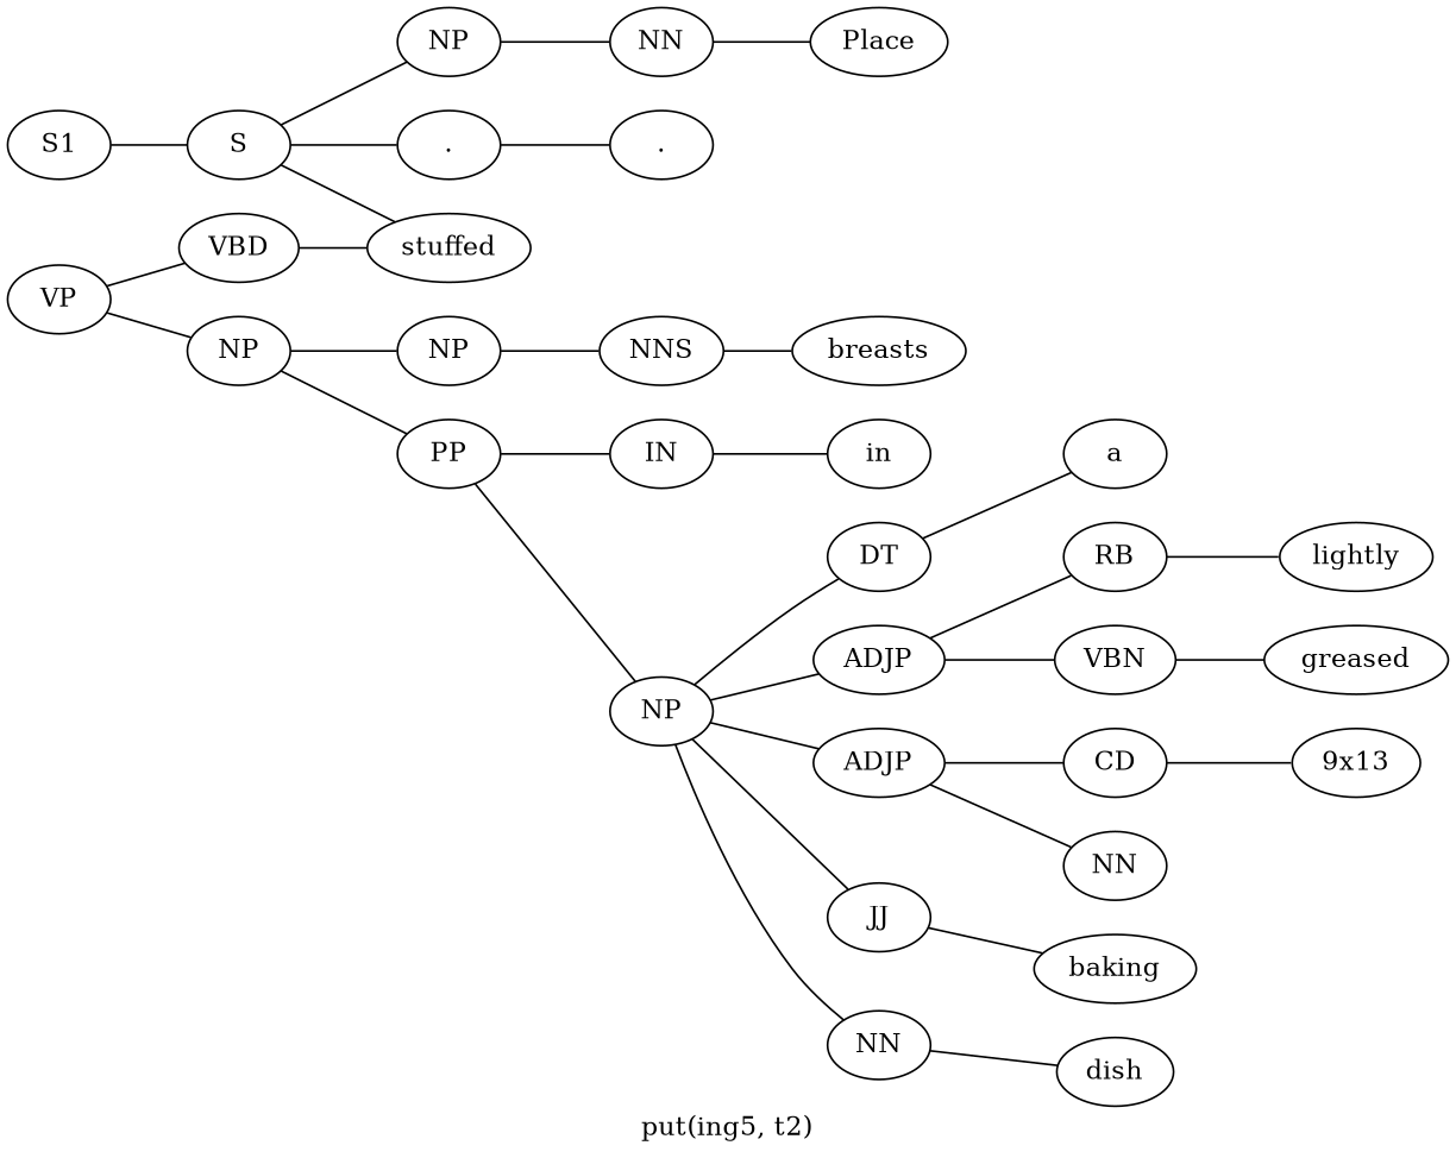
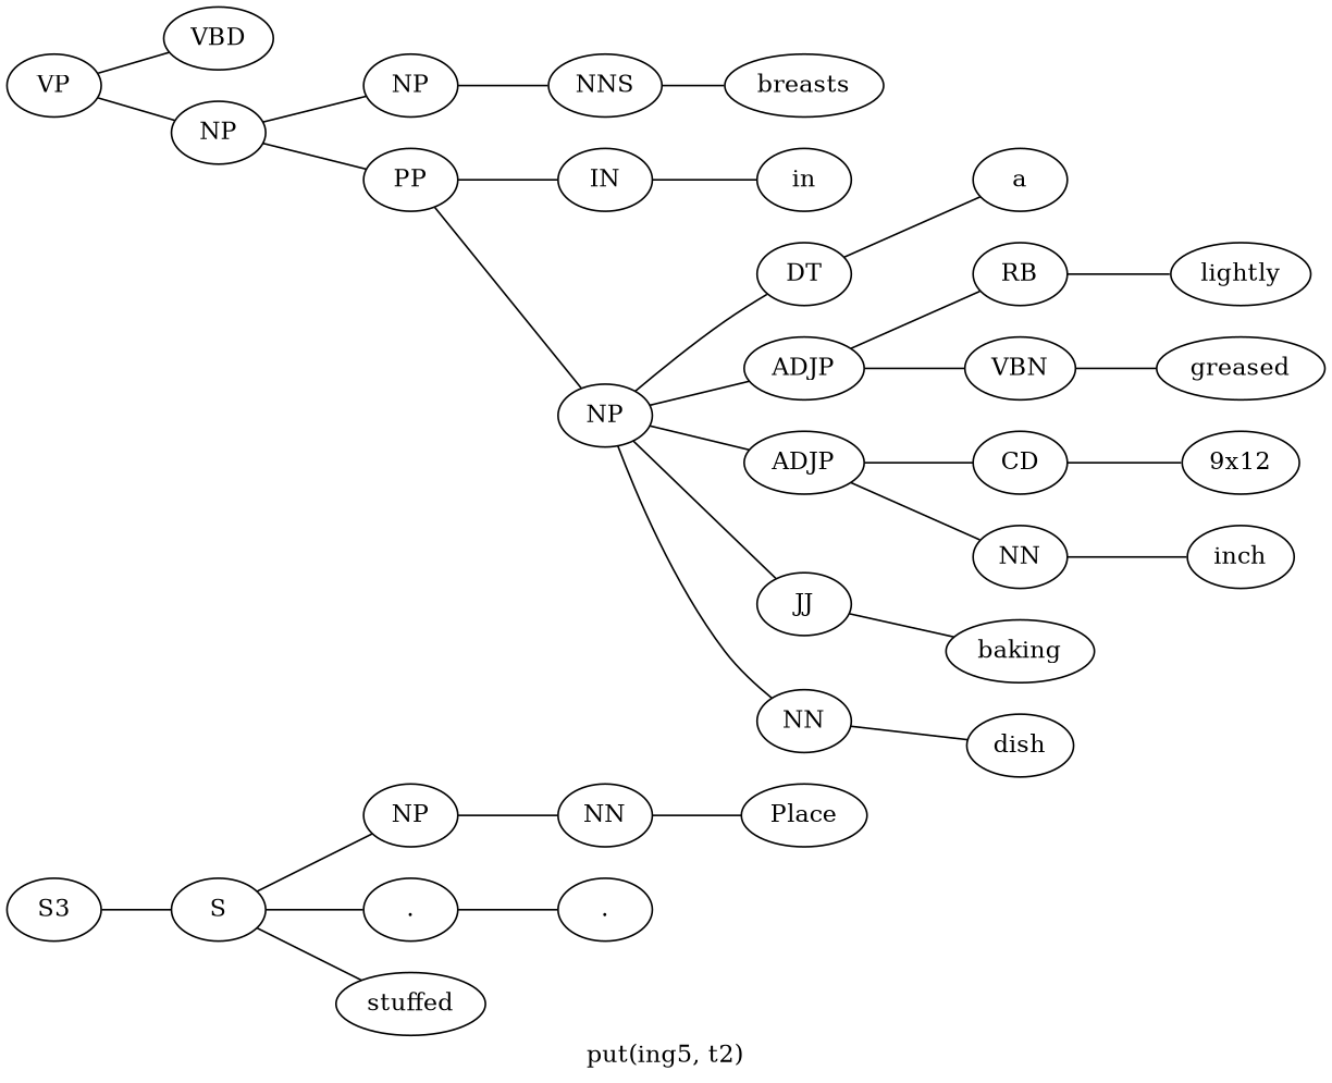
  graph {
    label="put(ing5, t2)"
    rankdir=LR
-   n1 [label=S1]
+   n1 [label=S3]
    n2 [label=S]
    n3 [label=NP]
    n4 [label="."]
    n5 [label=stuffed]
    n6 [label=NN]
    n7 [label=VP]
    n8 [label=VBD]
    n9 [label=NP]
    n10 [label="."]
    n11 [label=Place]
    n12 [label=NP]
    n13 [label=PP]
    n14 [label=NNS]
    n15 [label=IN]
    n16 [label=NP]
    n17 [label=breasts]
    n18 [label=in]
    n19 [label=DT]
    n20 [label=ADJP]
    n21 [label=ADJP]
    n22 [label=JJ]
    n23 [label=NN]
    n24 [label=a]
    n25 [label=RB]
    n26 [label=VBN]
    n27 [label=CD]
    n28 [label=NN]
    n29 [label=baking]
    n30 [label=dish]
    n31 [label=lightly]
    n32 [label=greased]
-   n33 [label="9x13"]
+   n33 [label="9x12"]
+   n34 [label=inch]
    n1 -- n2
    n2 -- n3
    n2 -- n4
    n2 -- n5
    n3 -- n6
    n4 -- n10
    n6 -- n11
    n7 -- n8
    n7 -- n9
-   n8 -- n5
    n9 -- n12
    n9 -- n13
    n12 -- n14
    n13 -- n15
    n13 -- n16
    n14 -- n17
    n15 -- n18
    n16 -- n19
    n16 -- n20
    n16 -- n21
    n16 -- n22
    n16 -- n23
    n19 -- n24
    n20 -- n25
    n20 -- n26
    n21 -- n27
    n21 -- n28
    n22 -- n29
    n23 -- n30
    n25 -- n31
    n26 -- n32
    n27 -- n33
+   n28 -- n34
  }
